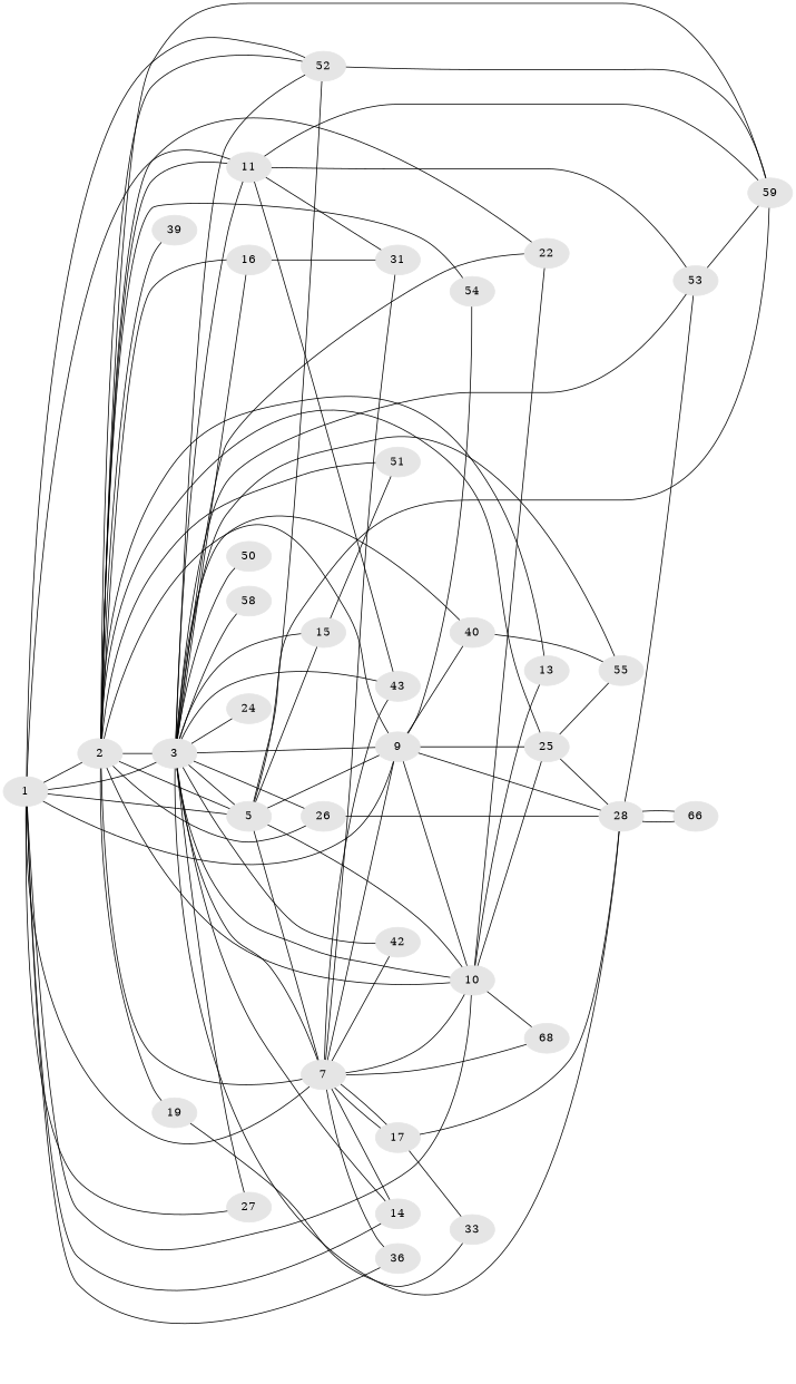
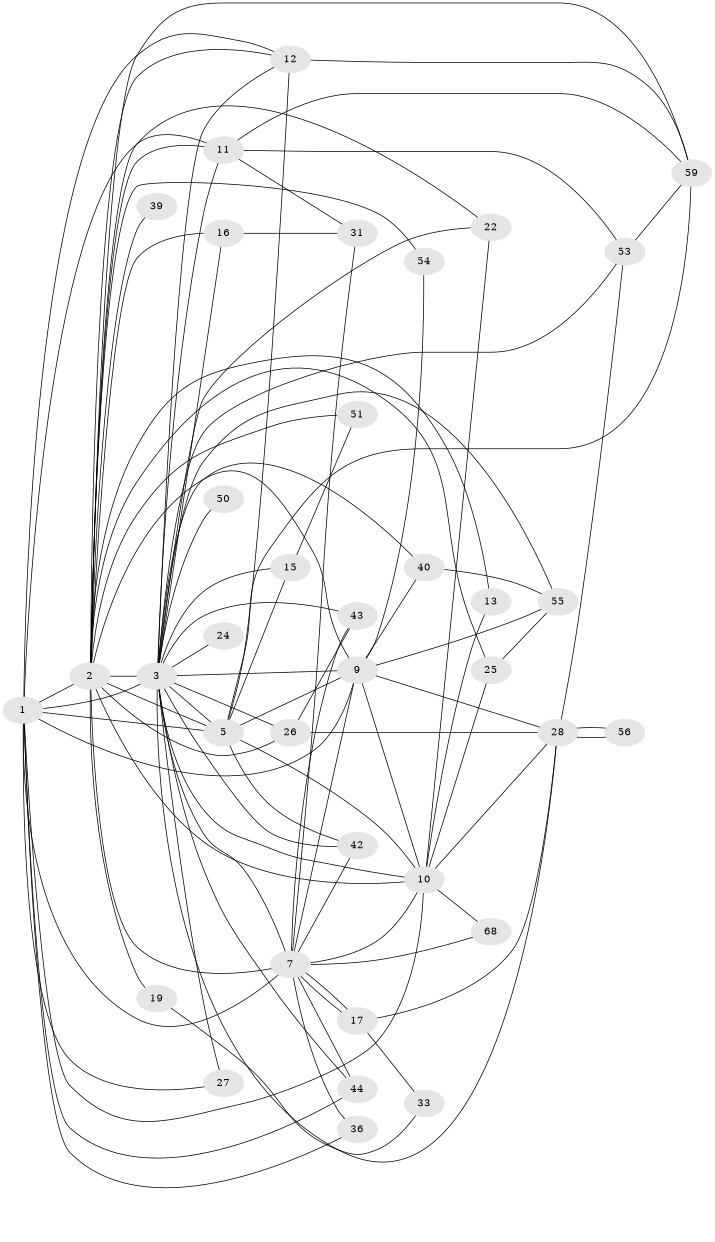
  graph {
    rankdir=LR
    node [color=gray90 style=filled]
    1 [super="+44+34"]
    2 [super="+38+90+57+4+20"]
    3 [super="+23+94+6+61"]
    5
    7
    9 [super="+63"]
    10
    11 [super="+21"]
-   12 [super="+92+97+47" label=52]
-   14
+   12 [super="+92+97+47"]
+   14 [label=44]
    27
    36
    13
    16
    19 [super="+78"]
    22 [super="+74"]
    25 [super="+77"]
    26
    39 [super="+86"]
    51
    54
    59 [super="+88+96+73"]
    15
    24
    28 [super="+30+72+60"]
    40
    43 [super="+81"]
    50
    n29 [label=42]
    53 [super="+89"]
    55 [super="+85"]
-   58
    17
    31 [super="+87"]
    68
    33
-   56 [label=66]
+   56
    1 -- 2 [weight=4]
    1 -- 3 [weight=6]
    1 -- 5
    1 -- 7
    1 -- 9 [weight=2]
    1 -- 10 [weight=2]
    1 -- 11
    1 -- 12 [weight=2]
    1 -- 14
    1 -- 27
    1 -- 36
    2 -- 3 [weight=14]
    2 -- 5 [weight=3]
    2 -- 7 [weight=3]
    2 -- 9 [weight=3]
    2 -- 10 [weight=4]
    2 -- 11 [weight=2]
    2 -- 12 [weight=2]
    2 -- 13
    2 -- 16
    2 -- 19 [weight=3]
    2 -- 22
    2 -- 25
    2 -- 26
    2 -- 39
    2 -- 51
    2 -- 54
    2 -- 59
    3 -- 5 [weight=3]
    3 -- 7 [weight=4]
    3 -- 9 [weight=3]
    3 -- 10 [weight=4]
    3 -- 11 [weight=2]
    3 -- 12
    3 -- 14
    3 -- 27
    3 -- 16
    3 -- 22
    3 -- 26
    3 -- 15
    3 -- 24
    3 -- 28
    3 -- 40
    3 -- 43
    3 -- 50 [weight=2]
    3 -- n29
    3 -- 53
    3 -- 55
-   3 -- 58
-   5 -- 7
+   5 -- n29
    5 -- 9 [weight=2]
    5 -- 10
    5 -- 12
    5 -- 59 [weight=2]
    5 -- 15
    7 -- 9
    7 -- 10
    7 -- 14
    7 -- 36
    7 -- 43
    7 -- n29
    7 -- 17
    7 -- 17
    7 -- 31
    7 -- 68
    9 -- 10
-   9 -- 25
+   9 -- 55
    9 -- 54
    9 -- 28
    9 -- 40
    10 -- 13
    10 -- 22
    10 -- 25
-   25 -- 28
+   10 -- 28
    10 -- 68
    11 -- 59
-   11 -- 43
+   26 -- 43
    11 -- 53
    11 -- 31
    12 -- 59
    16 -- 31
    19 -- 33
    25 -- 55
    26 -- 28
    15 -- 51
    28 -- 53
    28 -- 56
    28 -- 56
    40 -- 55
    53 -- 59
    17 -- 28
    17 -- 33
  }
